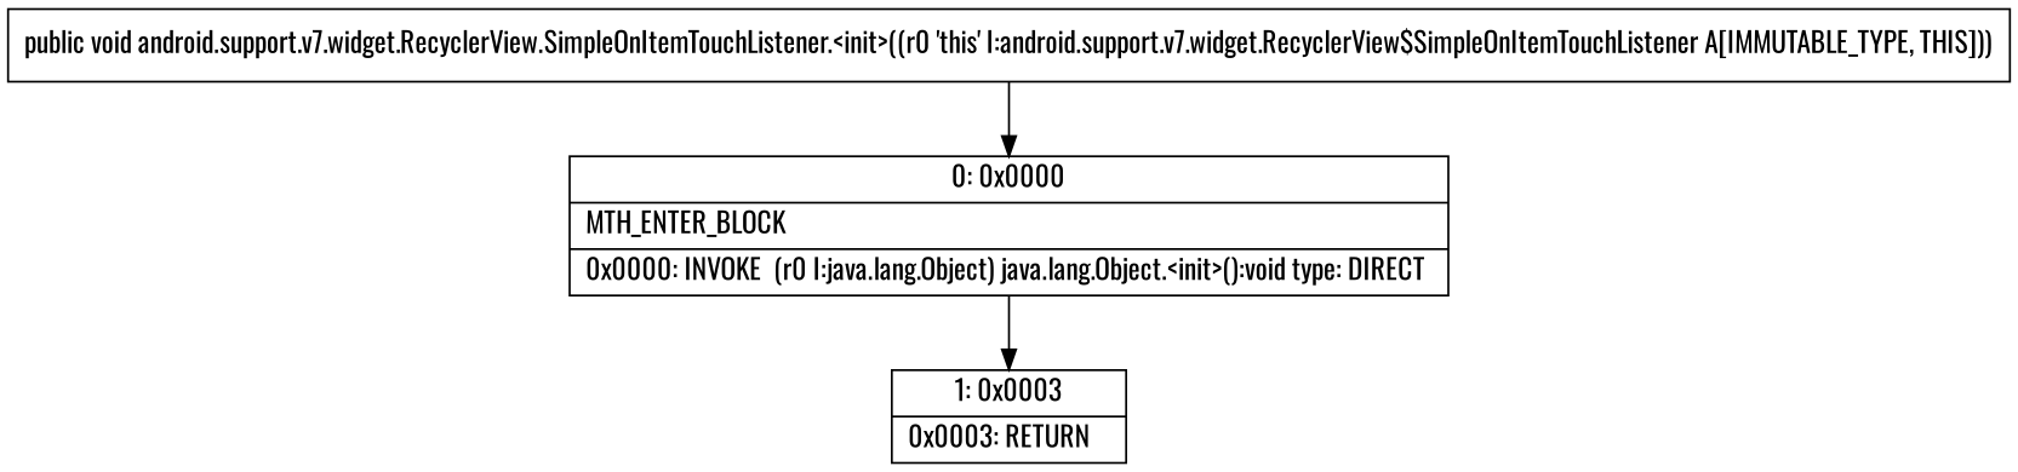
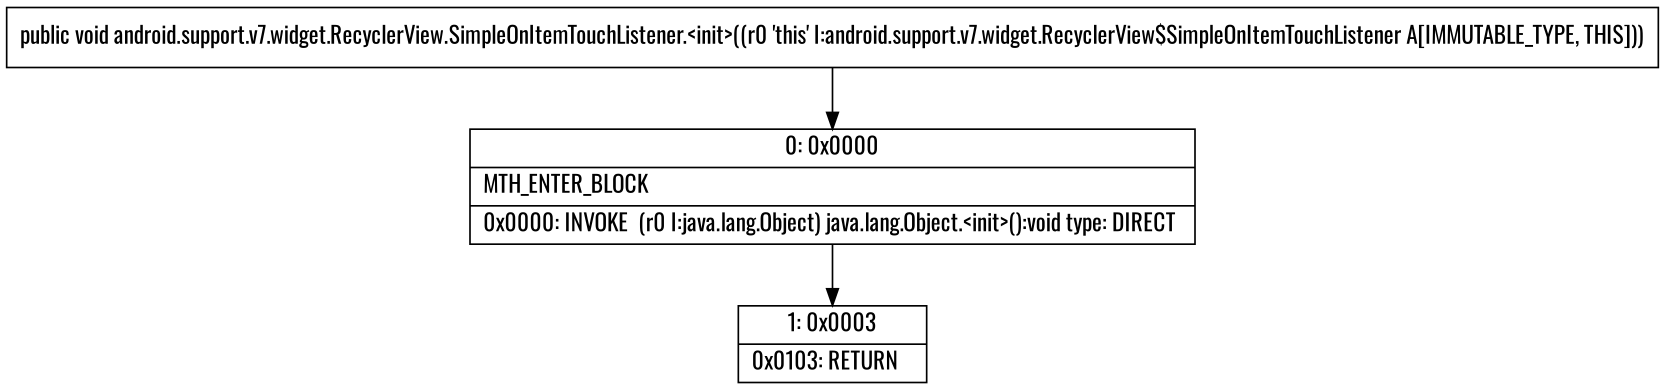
  digraph {
    fontname=Oswald
    node [shape=record fontname=Oswald]
    edge [fontname=Oswald]
    n1 [label="{0\:\ 0x0000|MTH_ENTER_BLOCK\l|0x0000: INVOKE  (r0 I:java.lang.Object) java.lang.Object.\<init\>():void type: DIRECT \l}"]
-   n2 [label="{1\:\ 0x0003|0x0003: RETURN   \l}"]
+   n2 [label="{1\:\ 0x0003|0x0103: RETURN   \l}"]
    n3 [label="{public void android.support.v7.widget.RecyclerView.SimpleOnItemTouchListener.\<init\>((r0 'this' I:android.support.v7.widget.RecyclerView$SimpleOnItemTouchListener A[IMMUTABLE_TYPE, THIS])) }"]
    n1 -> n2
    n3 -> n1
  }
